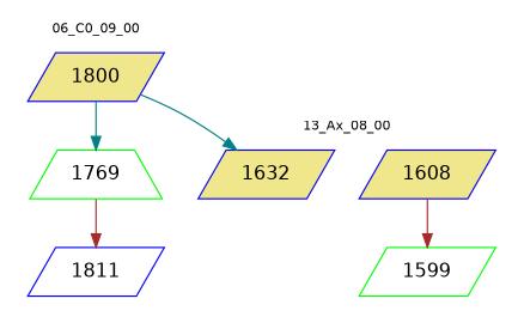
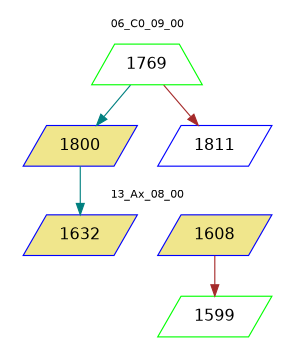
  digraph {
    fontname="DejaVu Sans"
    node [color=blue fillcolor=khaki fontname="DejaVu Sans" shape=parallelogram style=filled]
    edge [color=brown fontname="DejaVu Sans"]
    n1 [label=1608]
    n2 [color=green fillcolor=white label=1599]
    n3 [label=1632]
    n4 [label=1800]
    n5 [color=green fillcolor=white label=1769 shape=trapezium]
    n6 [fillcolor=white label=1811]
    subgraph cluster_1 {
      color=white
      fontsize=10
      label="13_Ax_08_00"
      n1
      n2
      n3
    }
    subgraph cluster_2 {
      color=white
      fontsize=10
      label="06_C0_09_00"
      n4
      n5
      n6
    }
    n1 -> n2
    n4 -> n3 [color=teal]
-   n4 -> n5 [color=teal]
+   n5 -> n4 [color=teal]
    n5 -> n6
  }
